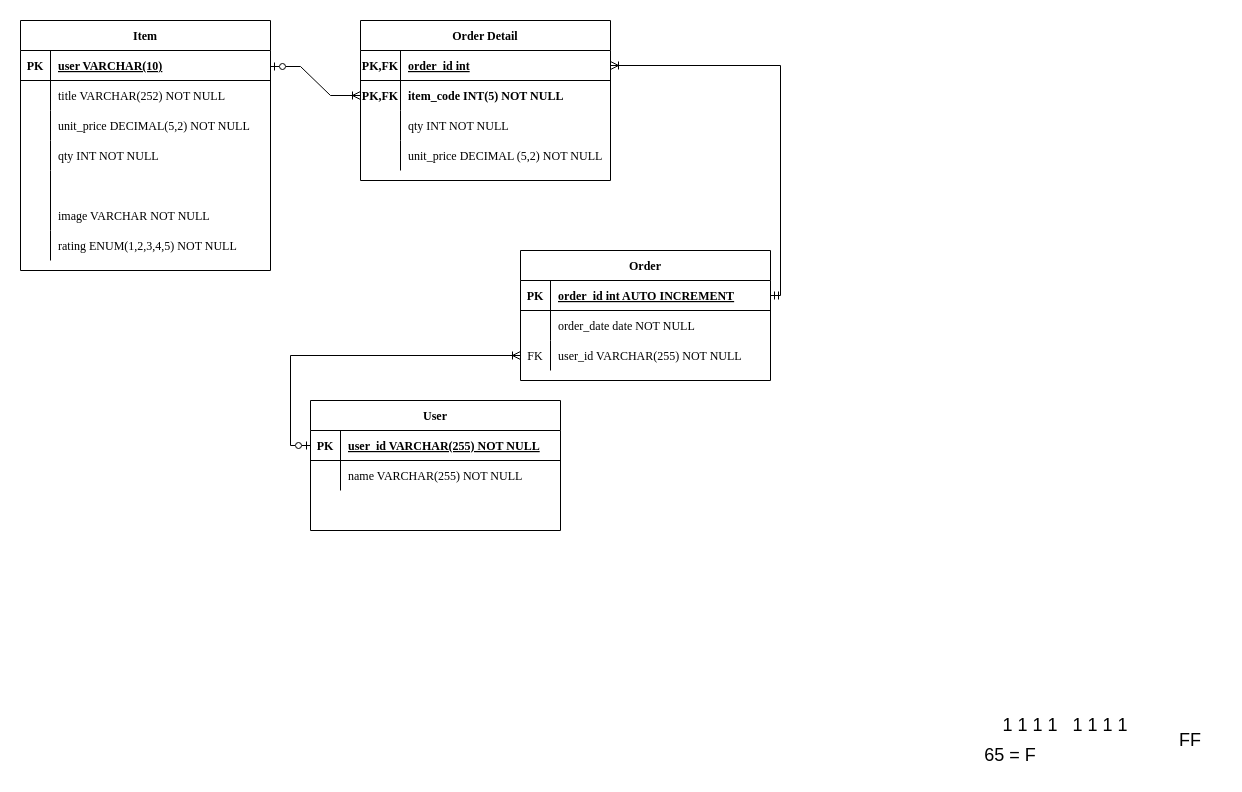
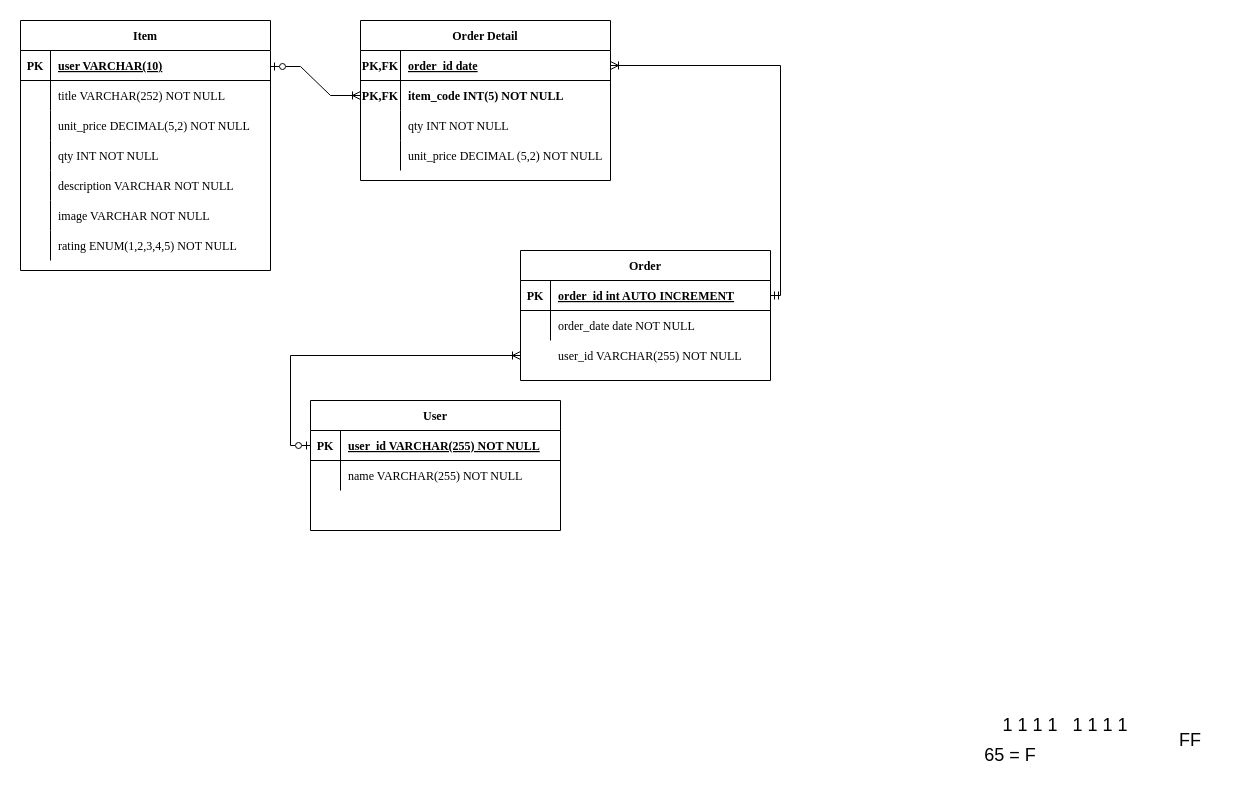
  <mxCell id="0" />
  <mxCell id="1" parent="0" />
  <mxCell id="2" value="Order" style="shape=table;startSize=30;container=1;collapsible=1;childLayout=tableLayout;fixedRows=1;rowLines=0;fontStyle=1;align=center;resizeLast=1;fontFamily=Ubuntu;" parent="1" vertex="1"><mxGeometry x="520" y="250" width="250" height="130" as="geometry" /></mxCell>
  <mxCell id="3" value="" style="shape=partialRectangle;collapsible=0;dropTarget=0;pointerEvents=0;fillColor=none;points=[[0,0.5],[1,0.5]];portConstraint=eastwest;top=0;left=0;right=0;bottom=1;fontFamily=Ubuntu;" parent="2" vertex="1"><mxGeometry y="30" width="250" height="30" as="geometry" /></mxCell>
  <mxCell id="4" value="PK" style="shape=partialRectangle;overflow=hidden;connectable=0;fillColor=none;top=0;left=0;bottom=0;right=0;fontStyle=1;fontFamily=Ubuntu;" parent="3" vertex="1"><mxGeometry width="30" height="30" as="geometry"><mxRectangle width="30" height="30" as="alternateBounds" /></mxGeometry></mxCell>
  <mxCell id="5" value="order_id int AUTO INCREMENT" style="shape=partialRectangle;overflow=hidden;connectable=0;fillColor=none;top=0;left=0;bottom=0;right=0;align=left;spacingLeft=6;fontStyle=5;fontFamily=Ubuntu;" parent="3" vertex="1"><mxGeometry x="30" width="220" height="30" as="geometry"><mxRectangle width="220" height="30" as="alternateBounds" /></mxGeometry></mxCell>
  <mxCell id="6" value="" style="shape=partialRectangle;collapsible=0;dropTarget=0;pointerEvents=0;fillColor=none;points=[[0,0.5],[1,0.5]];portConstraint=eastwest;top=0;left=0;right=0;bottom=0;fontFamily=Ubuntu;" parent="2" vertex="1"><mxGeometry y="60" width="250" height="30" as="geometry" /></mxCell>
  <mxCell id="7" value="" style="shape=partialRectangle;overflow=hidden;connectable=0;fillColor=none;top=0;left=0;bottom=0;right=0;fontFamily=Ubuntu;" parent="6" vertex="1"><mxGeometry width="30" height="30" as="geometry"><mxRectangle width="30" height="30" as="alternateBounds" /></mxGeometry></mxCell>
  <mxCell id="8" value="order_date date NOT NULL" style="shape=partialRectangle;overflow=hidden;connectable=0;fillColor=none;top=0;left=0;bottom=0;right=0;align=left;spacingLeft=6;fontFamily=Ubuntu;" parent="6" vertex="1"><mxGeometry x="30" width="220" height="30" as="geometry"><mxRectangle width="220" height="30" as="alternateBounds" /></mxGeometry></mxCell>
  <mxCell id="9" value="" style="shape=partialRectangle;collapsible=0;dropTarget=0;pointerEvents=0;fillColor=none;points=[[0,0.5],[1,0.5]];portConstraint=eastwest;top=0;left=0;right=0;bottom=0;fontFamily=Ubuntu;" parent="2" vertex="1"><mxGeometry y="90" width="250" height="30" as="geometry" /></mxCell>
- <mxCell id="10" value="FK" style="shape=partialRectangle;overflow=hidden;connectable=0;fillColor=none;top=0;left=0;bottom=0;right=0;fontFamily=Ubuntu;" parent="9" vertex="1"><mxGeometry width="30" height="30" as="geometry"><mxRectangle width="30" height="30" as="alternateBounds" /></mxGeometry></mxCell>
  <mxCell id="11" value="user_id VARCHAR(255) NOT NULL" style="shape=partialRectangle;overflow=hidden;connectable=0;fillColor=none;top=0;left=0;bottom=0;right=0;align=left;spacingLeft=6;fontFamily=Ubuntu;" parent="9" vertex="1"><mxGeometry x="30" width="220" height="30" as="geometry"><mxRectangle width="220" height="30" as="alternateBounds" /></mxGeometry></mxCell>
  <mxCell id="12" value="Item" style="shape=table;startSize=30;container=1;collapsible=1;childLayout=tableLayout;fixedRows=1;rowLines=0;fontStyle=1;align=center;resizeLast=1;fontColor=default;strokeColor=default;fillColor=default;fontFamily=Ubuntu;" parent="1" vertex="1"><mxGeometry x="20" y="20" width="250" height="250" as="geometry" /></mxCell>
  <mxCell id="13" value="" style="shape=partialRectangle;collapsible=0;dropTarget=0;pointerEvents=0;fillColor=none;points=[[0,0.5],[1,0.5]];portConstraint=eastwest;top=0;left=0;right=0;bottom=1;fontFamily=Ubuntu;" parent="12" vertex="1"><mxGeometry y="30" width="250" height="30" as="geometry" /></mxCell>
  <mxCell id="14" value="PK" style="shape=partialRectangle;overflow=hidden;connectable=0;fillColor=none;top=0;left=0;bottom=0;right=0;fontStyle=1;fontFamily=Ubuntu;" parent="13" vertex="1"><mxGeometry width="30" height="30" as="geometry"><mxRectangle width="30" height="30" as="alternateBounds" /></mxGeometry></mxCell>
  <mxCell id="15" value="user VARCHAR(10)" style="shape=partialRectangle;overflow=hidden;connectable=0;fillColor=none;top=0;left=0;bottom=0;right=0;align=left;spacingLeft=6;fontStyle=5;fontColor=default;fontFamily=Ubuntu;" parent="13" vertex="1"><mxGeometry x="30" width="220" height="30" as="geometry"><mxRectangle width="220" height="30" as="alternateBounds" /></mxGeometry></mxCell>
  <mxCell id="16" value="" style="shape=partialRectangle;collapsible=0;dropTarget=0;pointerEvents=0;fillColor=none;points=[[0,0.5],[1,0.5]];portConstraint=eastwest;top=0;left=0;right=0;bottom=0;fontFamily=Ubuntu;" parent="12" vertex="1"><mxGeometry y="60" width="250" height="30" as="geometry" /></mxCell>
  <mxCell id="17" value="" style="shape=partialRectangle;overflow=hidden;connectable=0;fillColor=none;top=0;left=0;bottom=0;right=0;fontFamily=Ubuntu;" parent="16" vertex="1"><mxGeometry width="30" height="30" as="geometry"><mxRectangle width="30" height="30" as="alternateBounds" /></mxGeometry></mxCell>
  <mxCell id="18" value="title VARCHAR(252) NOT NULL" style="shape=partialRectangle;overflow=hidden;connectable=0;fillColor=none;top=0;left=0;bottom=0;right=0;align=left;spacingLeft=6;fontColor=default;strokeColor=default;fontFamily=Ubuntu;" parent="16" vertex="1"><mxGeometry x="30" width="220" height="30" as="geometry"><mxRectangle width="220" height="30" as="alternateBounds" /></mxGeometry></mxCell>
  <mxCell id="19" value="" style="shape=partialRectangle;collapsible=0;dropTarget=0;pointerEvents=0;fillColor=none;points=[[0,0.5],[1,0.5]];portConstraint=eastwest;top=0;left=0;right=0;bottom=0;fontFamily=Ubuntu;" parent="12" vertex="1"><mxGeometry y="90" width="250" height="30" as="geometry" /></mxCell>
  <mxCell id="20" value="" style="shape=partialRectangle;overflow=hidden;connectable=0;fillColor=none;top=0;left=0;bottom=0;right=0;fontFamily=Ubuntu;" parent="19" vertex="1"><mxGeometry width="30" height="30" as="geometry"><mxRectangle width="30" height="30" as="alternateBounds" /></mxGeometry></mxCell>
  <mxCell id="21" value="unit_price DECIMAL(5,2) NOT NULL" style="shape=partialRectangle;overflow=hidden;connectable=0;fillColor=none;top=0;left=0;bottom=0;right=0;align=left;spacingLeft=6;fontColor=default;strokeColor=default;fontFamily=Ubuntu;" parent="19" vertex="1"><mxGeometry x="30" width="220" height="30" as="geometry"><mxRectangle width="220" height="30" as="alternateBounds" /></mxGeometry></mxCell>
  <mxCell id="22" value="" style="shape=partialRectangle;collapsible=0;dropTarget=0;pointerEvents=0;fillColor=none;points=[[0,0.5],[1,0.5]];portConstraint=eastwest;top=0;left=0;right=0;bottom=0;fontFamily=Ubuntu;" parent="12" vertex="1"><mxGeometry y="120" width="250" height="30" as="geometry" /></mxCell>
  <mxCell id="23" value="" style="shape=partialRectangle;overflow=hidden;connectable=0;fillColor=none;top=0;left=0;bottom=0;right=0;fontFamily=Ubuntu;" parent="22" vertex="1"><mxGeometry width="30" height="30" as="geometry"><mxRectangle width="30" height="30" as="alternateBounds" /></mxGeometry></mxCell>
  <mxCell id="24" value="qty INT NOT NULL" style="shape=partialRectangle;overflow=hidden;connectable=0;fillColor=none;top=0;left=0;bottom=0;right=0;align=left;spacingLeft=6;fontColor=default;strokeColor=default;fontFamily=Ubuntu;" parent="22" vertex="1"><mxGeometry x="30" width="220" height="30" as="geometry"><mxRectangle width="220" height="30" as="alternateBounds" /></mxGeometry></mxCell>
  <mxCell id="25" value="" style="shape=partialRectangle;collapsible=0;dropTarget=0;pointerEvents=0;fillColor=none;points=[[0,0.5],[1,0.5]];portConstraint=eastwest;top=0;left=0;right=0;bottom=0;fontFamily=Ubuntu;" parent="12" vertex="1"><mxGeometry y="150" width="250" height="30" as="geometry" /></mxCell>
  <mxCell id="26" value="" style="shape=partialRectangle;overflow=hidden;connectable=0;fillColor=none;top=0;left=0;bottom=0;right=0;fontFamily=Ubuntu;" parent="25" vertex="1"><mxGeometry width="30" height="30" as="geometry"><mxRectangle width="30" height="30" as="alternateBounds" /></mxGeometry></mxCell>
+ <mxCell id="27" value="description VARCHAR NOT NULL" style="shape=partialRectangle;overflow=hidden;connectable=0;fillColor=none;top=0;left=0;bottom=0;right=0;align=left;spacingLeft=6;fontColor=default;strokeColor=default;fontFamily=Ubuntu;" parent="25" vertex="1"><mxGeometry x="30" width="220" height="30" as="geometry"><mxRectangle width="220" height="30" as="alternateBounds" /></mxGeometry></mxCell>
  <mxCell id="28" value="" style="shape=partialRectangle;collapsible=0;dropTarget=0;pointerEvents=0;fillColor=none;points=[[0,0.5],[1,0.5]];portConstraint=eastwest;top=0;left=0;right=0;bottom=0;fontFamily=Ubuntu;" parent="12" vertex="1"><mxGeometry y="180" width="250" height="30" as="geometry" /></mxCell>
  <mxCell id="29" value="" style="shape=partialRectangle;overflow=hidden;connectable=0;fillColor=none;top=0;left=0;bottom=0;right=0;fontFamily=Ubuntu;" parent="28" vertex="1"><mxGeometry width="30" height="30" as="geometry"><mxRectangle width="30" height="30" as="alternateBounds" /></mxGeometry></mxCell>
  <mxCell id="30" value="image VARCHAR NOT NULL" style="shape=partialRectangle;overflow=hidden;connectable=0;fillColor=none;top=0;left=0;bottom=0;right=0;align=left;spacingLeft=6;fontColor=default;strokeColor=default;fontFamily=Ubuntu;" parent="28" vertex="1"><mxGeometry x="30" width="220" height="30" as="geometry"><mxRectangle width="220" height="30" as="alternateBounds" /></mxGeometry></mxCell>
  <mxCell id="31" value="" style="shape=partialRectangle;collapsible=0;dropTarget=0;pointerEvents=0;fillColor=none;points=[[0,0.5],[1,0.5]];portConstraint=eastwest;top=0;left=0;right=0;bottom=0;fontFamily=Ubuntu;" parent="12" vertex="1"><mxGeometry y="210" width="250" height="30" as="geometry" /></mxCell>
  <mxCell id="32" value="" style="shape=partialRectangle;overflow=hidden;connectable=0;fillColor=none;top=0;left=0;bottom=0;right=0;fontFamily=Ubuntu;" parent="31" vertex="1"><mxGeometry width="30" height="30" as="geometry"><mxRectangle width="30" height="30" as="alternateBounds" /></mxGeometry></mxCell>
  <mxCell id="33" value="rating ENUM(1,2,3,4,5) NOT NULL" style="shape=partialRectangle;overflow=hidden;connectable=0;fillColor=none;top=0;left=0;bottom=0;right=0;align=left;spacingLeft=6;fontColor=default;strokeColor=default;fontFamily=Ubuntu;" parent="31" vertex="1"><mxGeometry x="30" width="220" height="30" as="geometry"><mxRectangle width="220" height="30" as="alternateBounds" /></mxGeometry></mxCell>
  <mxCell id="34" value="Order Detail" style="shape=table;startSize=30;container=1;collapsible=1;childLayout=tableLayout;fixedRows=1;rowLines=0;fontStyle=1;align=center;resizeLast=1;fontFamily=Ubuntu;" parent="1" vertex="1"><mxGeometry x="360" y="20" width="250" height="160" as="geometry" /></mxCell>
  <mxCell id="35" value="" style="shape=partialRectangle;collapsible=0;dropTarget=0;pointerEvents=0;fillColor=none;points=[[0,0.5],[1,0.5]];portConstraint=eastwest;top=0;left=0;right=0;bottom=1;fontFamily=Ubuntu;" parent="34" vertex="1"><mxGeometry y="30" width="250" height="30" as="geometry" /></mxCell>
  <mxCell id="36" value="PK,FK" style="shape=partialRectangle;overflow=hidden;connectable=0;fillColor=none;top=0;left=0;bottom=0;right=0;fontStyle=1;fontFamily=Ubuntu;" parent="35" vertex="1"><mxGeometry width="40" height="30" as="geometry"><mxRectangle width="40" height="30" as="alternateBounds" /></mxGeometry></mxCell>
- <mxCell id="37" value="order_id int" style="shape=partialRectangle;overflow=hidden;connectable=0;fillColor=none;top=0;left=0;bottom=0;right=0;align=left;spacingLeft=6;fontStyle=5;fontFamily=Ubuntu;" parent="35" vertex="1"><mxGeometry x="40" width="210" height="30" as="geometry"><mxRectangle width="210" height="30" as="alternateBounds" /></mxGeometry></mxCell>
+ <mxCell id="37" value="order_id date" style="shape=partialRectangle;overflow=hidden;connectable=0;fillColor=none;top=0;left=0;bottom=0;right=0;align=left;spacingLeft=6;fontStyle=5;fontFamily=Ubuntu;" parent="35" vertex="1"><mxGeometry x="40" width="210" height="30" as="geometry"><mxRectangle width="210" height="30" as="alternateBounds" /></mxGeometry></mxCell>
  <mxCell id="38" value="" style="shape=partialRectangle;collapsible=0;dropTarget=0;pointerEvents=0;fillColor=none;points=[[0,0.5],[1,0.5]];portConstraint=eastwest;top=0;left=0;right=0;bottom=0;fontFamily=Ubuntu;" parent="34" vertex="1"><mxGeometry y="60" width="250" height="30" as="geometry" /></mxCell>
  <mxCell id="39" value="PK,FK" style="shape=partialRectangle;overflow=hidden;connectable=0;fillColor=none;top=0;left=0;bottom=0;right=0;fontStyle=1;fontFamily=Ubuntu;" parent="38" vertex="1"><mxGeometry width="40" height="30" as="geometry"><mxRectangle width="40" height="30" as="alternateBounds" /></mxGeometry></mxCell>
  <mxCell id="40" value="item_code INT(5) NOT NULL" style="shape=partialRectangle;overflow=hidden;connectable=0;fillColor=none;top=0;left=0;bottom=0;right=0;align=left;spacingLeft=6;fontStyle=1;fontFamily=Ubuntu;" parent="38" vertex="1"><mxGeometry x="40" width="210" height="30" as="geometry"><mxRectangle width="210" height="30" as="alternateBounds" /></mxGeometry></mxCell>
  <mxCell id="41" value="" style="shape=partialRectangle;collapsible=0;dropTarget=0;pointerEvents=0;fillColor=none;points=[[0,0.5],[1,0.5]];portConstraint=eastwest;top=0;left=0;right=0;bottom=0;fontFamily=Ubuntu;" parent="34" vertex="1"><mxGeometry y="90" width="250" height="30" as="geometry" /></mxCell>
  <mxCell id="42" value="" style="shape=partialRectangle;overflow=hidden;connectable=0;fillColor=none;top=0;left=0;bottom=0;right=0;fontStyle=1;fontFamily=Ubuntu;" parent="41" vertex="1"><mxGeometry width="40" height="30" as="geometry"><mxRectangle width="40" height="30" as="alternateBounds" /></mxGeometry></mxCell>
  <mxCell id="43" value="qty INT NOT NULL" style="shape=partialRectangle;overflow=hidden;connectable=0;fillColor=none;top=0;left=0;bottom=0;right=0;align=left;spacingLeft=6;fontStyle=0;fontFamily=Ubuntu;" parent="41" vertex="1"><mxGeometry x="40" width="210" height="30" as="geometry"><mxRectangle width="210" height="30" as="alternateBounds" /></mxGeometry></mxCell>
  <mxCell id="44" value="" style="shape=partialRectangle;collapsible=0;dropTarget=0;pointerEvents=0;fillColor=none;points=[[0,0.5],[1,0.5]];portConstraint=eastwest;top=0;left=0;right=0;bottom=0;fontFamily=Ubuntu;" parent="34" vertex="1"><mxGeometry y="120" width="250" height="30" as="geometry" /></mxCell>
  <mxCell id="45" value="" style="shape=partialRectangle;overflow=hidden;connectable=0;fillColor=none;top=0;left=0;bottom=0;right=0;fontStyle=1;fontFamily=Ubuntu;" parent="44" vertex="1"><mxGeometry width="40" height="30" as="geometry"><mxRectangle width="40" height="30" as="alternateBounds" /></mxGeometry></mxCell>
  <mxCell id="46" value="unit_price DECIMAL (5,2) NOT NULL" style="shape=partialRectangle;overflow=hidden;connectable=0;fillColor=none;top=0;left=0;bottom=0;right=0;align=left;spacingLeft=6;fontStyle=0;fontFamily=Ubuntu;" parent="44" vertex="1"><mxGeometry x="40" width="210" height="30" as="geometry"><mxRectangle width="210" height="30" as="alternateBounds" /></mxGeometry></mxCell>
  <mxCell id="47" value="" style="edgeStyle=orthogonalEdgeStyle;fontSize=12;html=1;endArrow=ERoneToMany;startArrow=ERmandOne;rounded=0;exitX=1;exitY=0.5;exitDx=0;exitDy=0;" parent="1" source="3" target="35" edge="1"><mxGeometry width="100" height="100" relative="1" as="geometry"><mxPoint x="700" y="170" as="sourcePoint" /><mxPoint x="810" y="110" as="targetPoint" /></mxGeometry></mxCell>
  <mxCell id="48" value="" style="edgeStyle=entityRelationEdgeStyle;fontSize=12;html=1;endArrow=ERoneToMany;startArrow=ERzeroToOne;rounded=0;exitX=1;exitY=0.5;exitDx=0;exitDy=0;startFill=0;endFill=0;" parent="1" target="38" edge="1"><mxGeometry width="100" height="100" relative="1" as="geometry"><mxPoint x="270" y="66" as="sourcePoint" /><mxPoint x="390" y="136" as="targetPoint" /></mxGeometry></mxCell>
  <mxCell id="49" value="User" style="shape=table;startSize=30;container=1;collapsible=1;childLayout=tableLayout;fixedRows=1;rowLines=0;fontStyle=1;align=center;resizeLast=1;fontFamily=Ubuntu;" parent="1" vertex="1"><mxGeometry x="310" y="400" width="250" height="130" as="geometry" /></mxCell>
  <mxCell id="50" value="" style="shape=partialRectangle;collapsible=0;dropTarget=0;pointerEvents=0;fillColor=none;points=[[0,0.5],[1,0.5]];portConstraint=eastwest;top=0;left=0;right=0;bottom=1;fontFamily=Ubuntu;" parent="49" vertex="1"><mxGeometry y="30" width="250" height="30" as="geometry" /></mxCell>
  <mxCell id="51" value="PK" style="shape=partialRectangle;overflow=hidden;connectable=0;fillColor=none;top=0;left=0;bottom=0;right=0;fontStyle=1;fontFamily=Ubuntu;" parent="50" vertex="1"><mxGeometry width="30" height="30" as="geometry"><mxRectangle width="30" height="30" as="alternateBounds" /></mxGeometry></mxCell>
  <mxCell id="52" value="user_id VARCHAR(255) NOT NULL" style="shape=partialRectangle;overflow=hidden;connectable=0;fillColor=none;top=0;left=0;bottom=0;right=0;align=left;spacingLeft=6;fontStyle=5;fontFamily=Ubuntu;" parent="50" vertex="1"><mxGeometry x="30" width="220" height="30" as="geometry"><mxRectangle width="220" height="30" as="alternateBounds" /></mxGeometry></mxCell>
  <mxCell id="53" value="" style="shape=partialRectangle;collapsible=0;dropTarget=0;pointerEvents=0;fillColor=none;points=[[0,0.5],[1,0.5]];portConstraint=eastwest;top=0;left=0;right=0;bottom=0;fontFamily=Ubuntu;" parent="49" vertex="1"><mxGeometry y="60" width="250" height="30" as="geometry" /></mxCell>
  <mxCell id="54" value="" style="shape=partialRectangle;overflow=hidden;connectable=0;fillColor=none;top=0;left=0;bottom=0;right=0;fontFamily=Ubuntu;" parent="53" vertex="1"><mxGeometry width="30" height="30" as="geometry"><mxRectangle width="30" height="30" as="alternateBounds" /></mxGeometry></mxCell>
  <mxCell id="55" value="name VARCHAR(255) NOT NULL" style="shape=partialRectangle;overflow=hidden;connectable=0;fillColor=none;top=0;left=0;bottom=0;right=0;align=left;spacingLeft=6;fontFamily=Ubuntu;" parent="53" vertex="1"><mxGeometry x="30" width="220" height="30" as="geometry"><mxRectangle width="220" height="30" as="alternateBounds" /></mxGeometry></mxCell>
  <mxCell id="56" value="" style="shape=partialRectangle;collapsible=0;dropTarget=0;pointerEvents=0;fillColor=none;points=[[0,0.5],[1,0.5]];portConstraint=eastwest;top=0;left=0;right=0;bottom=0;fontFamily=Ubuntu;" parent="49" vertex="1"><mxGeometry y="90" width="250" height="30" as="geometry" /></mxCell>
  <mxCell id="57" value="" style="shape=partialRectangle;overflow=hidden;connectable=0;fillColor=none;top=0;left=0;bottom=0;right=0;fontFamily=Ubuntu;" parent="56" vertex="1"><mxGeometry width="30" height="30" as="geometry"><mxRectangle width="30" height="30" as="alternateBounds" /></mxGeometry></mxCell>
  <mxCell id="58" style="edgeStyle=orthogonalEdgeStyle;rounded=0;orthogonalLoop=1;jettySize=auto;html=1;exitX=0;exitY=0.5;exitDx=0;exitDy=0;startArrow=ERzeroToOne;startFill=0;endArrow=ERoneToMany;endFill=0;" parent="1" source="50" target="9" edge="1"><mxGeometry relative="1" as="geometry" /></mxCell>
  <mxCell id="59" value="65 = F" style="text;html=1;strokeColor=none;fillColor=none;align=center;verticalAlign=middle;whiteSpace=wrap;rounded=0;fontSize=18;" parent="1" vertex="1"><mxGeometry x="980" y="740" width="60" height="30" as="geometry" /></mxCell>
  <mxCell id="60" value="1 1 1 1" style="text;html=1;strokeColor=none;fillColor=none;align=center;verticalAlign=middle;whiteSpace=wrap;rounded=0;fontSize=18;" parent="1" vertex="1"><mxGeometry x="1000" y="710" width="60" height="30" as="geometry" /></mxCell>
  <mxCell id="61" value="1 1 1 1" style="text;html=1;strokeColor=none;fillColor=none;align=center;verticalAlign=middle;whiteSpace=wrap;rounded=0;fontSize=18;" parent="1" vertex="1"><mxGeometry x="1070" y="710" width="60" height="30" as="geometry" /></mxCell>
  <mxCell id="62" value="FF" style="text;html=1;strokeColor=none;fillColor=none;align=center;verticalAlign=middle;whiteSpace=wrap;rounded=0;fontSize=18;" parent="1" vertex="1"><mxGeometry x="1160" y="725" width="60" height="30" as="geometry" /></mxCell>
